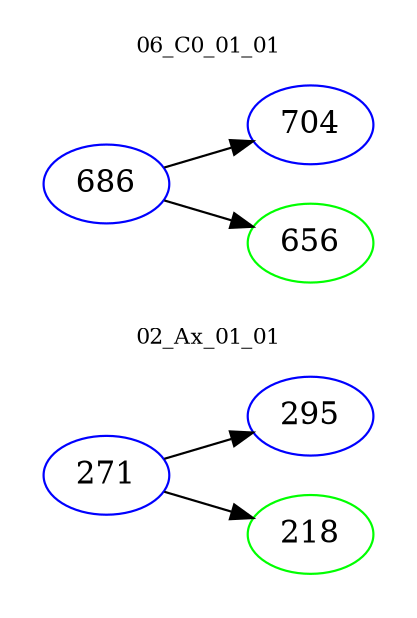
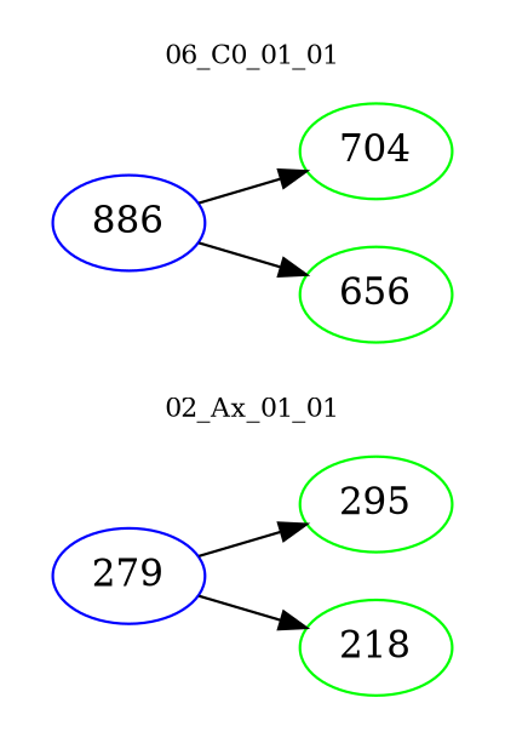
  digraph {
    rankdir=LR
    node [color=blue]
    edge [color=black]
-   n1 [label=271]
+   n1 [label=279]
    n2 [color=green label=218]
-   n3 [label=295]
-   n4 [label=686]
+   n3 [color=green label=295]
+   n4 [label=886]
    n5 [color=green label=656]
-   n6 [label=704]
+   n6 [color=green label=704]
    subgraph cluster_1 {
      color=white
      fontsize=10
      label="02_Ax_01_01"
      n1
      n2
      n3
    }
    subgraph cluster_2 {
      color=white
      fontsize=10
      label="06_C0_01_01"
      n4
      n5
      n6
    }
    n1 -> n2
    n1 -> n3
    n4 -> n5
    n4 -> n6
  }
